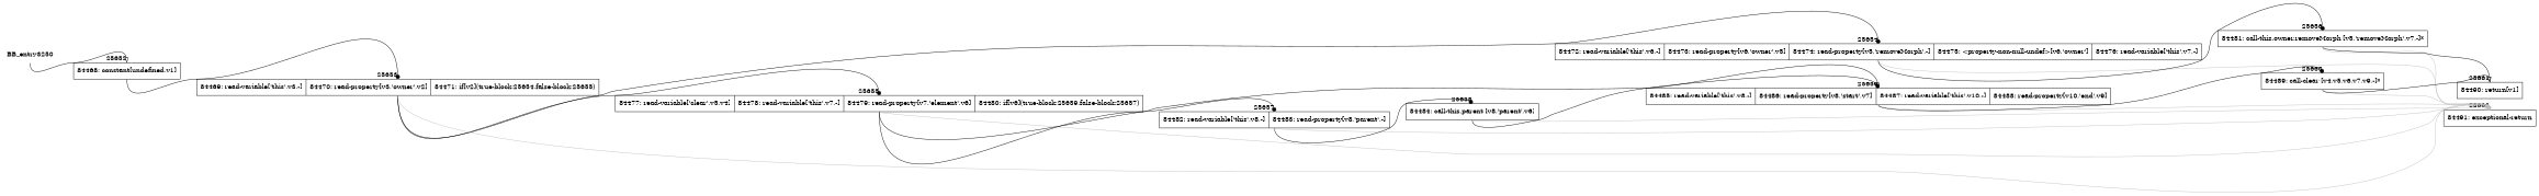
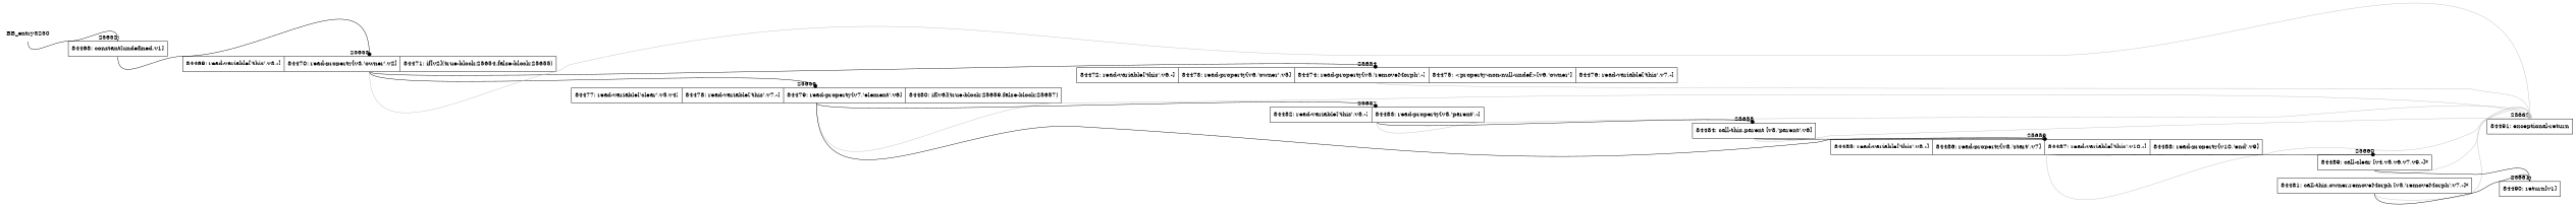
  digraph {
    rankdir=LR
    node [shape=record]
    edge [arrowhead=dot headport=n tailport=s]
    n1 [label=BB_entry3250 shape=none]
    n2 [label="{84468: constant[undefined,v1]}"]
    n3 [label="{84469: read-variable['this',v3,-]|84470: read-property[v3,'owner',v2]|84471: if[v2](true-block:25654,false-block:25655)}"]
    n4 [label="{84472: read-variable['this',v6,-]|84473: read-property[v6,'owner',v5]|84474: read-property[v5,'removeMorph',-]|84475: \<property-non-null-undef\>[v6,'owner']|84476: read-variable['this',v7,-]}"]
    n5 [label="{84477: read-variable['clear',v5,v4]|84478: read-variable['this',v7,-]|84479: read-property[v7,'element',v6]|84480: if[v6](true-block:25659,false-block:25657)}"]
    n6 [label="{84491: exceptional-return}"]
    n7 [label="{84481: call-this.owner.removeMorph [v5,'removeMorph',v7,-]*}"]
    n8 [label="{84485: read-variable['this',v8,-]|84486: read-property[v8,'start',v7]|84487: read-variable['this',v10,-]|84488: read-property[v10,'end',v9]}"]
    n9 [label="{84482: read-variable['this',v8,-]|84483: read-property[v8,'parent',-]}"]
    n10 [label="{84490: return[v1]}"]
    n11 [label="{84489: call-clear [v4,v5,v6,v7,v9,-]*}"]
    n12 [label="{84484: call-this.parent [v8,'parent',v6]}"]
    n1 -> n2 [arrowhead=onormal headlabel="    25652"]
    n2 -> n3 [headlabel="      25653"]
    n3 -> n4 [headlabel="      25654"]
    n3 -> n5 [headlabel="      25655"]
    n3 -> n6 [arrowhead=onormal color=gray headlabel="      25662"]
    n4 -> n6 [color=gray]
-   n4 -> n7 [headlabel="      25656"]
    n5 -> n6 [arrowhead=onormal color=gray]
    n5 -> n8 [arrowhead=onormal headlabel="      25659"]
    n5 -> n9 [headlabel="      25657"]
    n7 -> n6 [arrowhead=onormal color=gray]
    n7 -> n10 [arrowhead=onormal headlabel="      25661"]
    n8 -> n6 [arrowhead=onormal color=gray]
    n8 -> n11 [headlabel="      25660"]
    n9 -> n6 [color=gray]
    n9 -> n12 [headlabel="      25658"]
    n11 -> n6 [color=gray]
    n11 -> n10 [arrowhead=onormal]
    n12 -> n6 [arrowhead=onormal color=gray]
    n12 -> n8
  }
